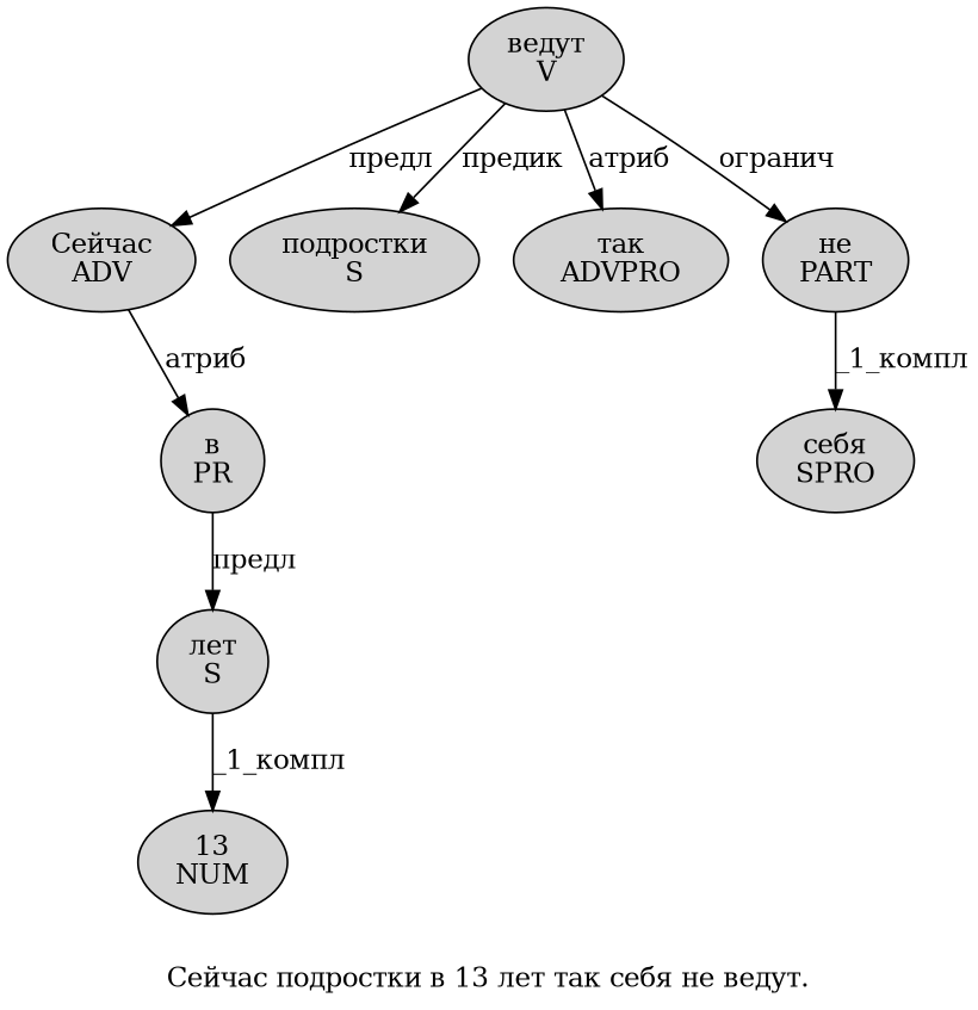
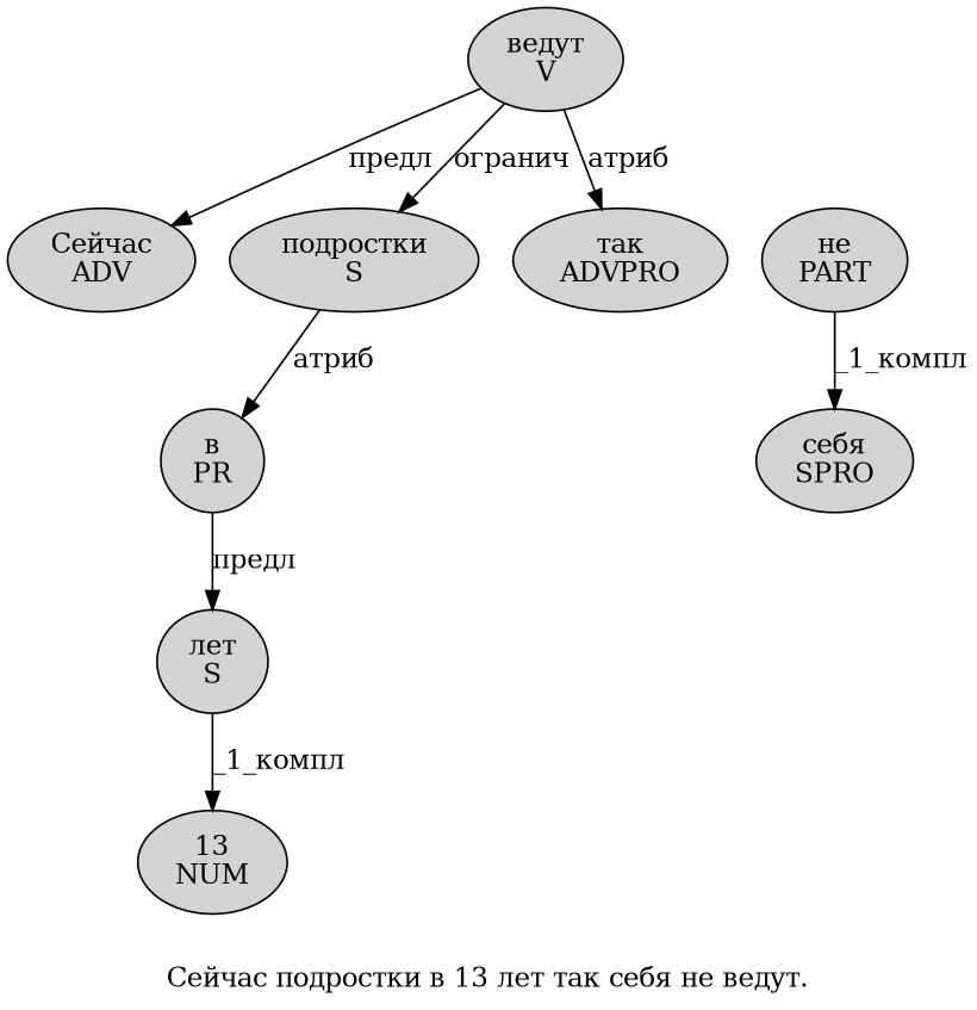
  digraph {
    label="Сейчас подростки в 13 лет так себя не ведут."
    node [fillcolor=lightgray penwidth=1 shape=ellipse style=filled]
    n1 [label="Сейчас\nADV"]
    n2 [label="подростки\nS"]
    n3 [label="в\nPR"]
    n4 [label="лет\nS"]
    n5 [label="13\nNUM"]
    n6 [label="так\nADVPRO"]
    n7 [label="себя\nSPRO"]
    n8 [label="не\nPART"]
    n9 [label="ведут\nV"]
-   n1 -> n3 [label="атриб"]
+   n2 -> n3 [label="атриб"]
    n3 -> n4 [label="предл"]
    n4 -> n5 [label="_1_компл"]
    n8 -> n7 [label="_1_компл"]
    n9 -> n1 [label="предл"]
-   n9 -> n2 [label="предик"]
+   n9 -> n2 [label="огранич"]
    n9 -> n6 [label="атриб"]
-   n9 -> n8 [label="огранич"]
  }
